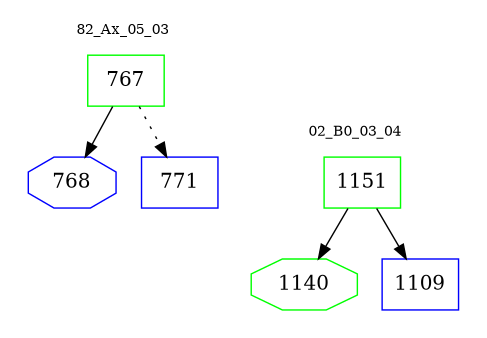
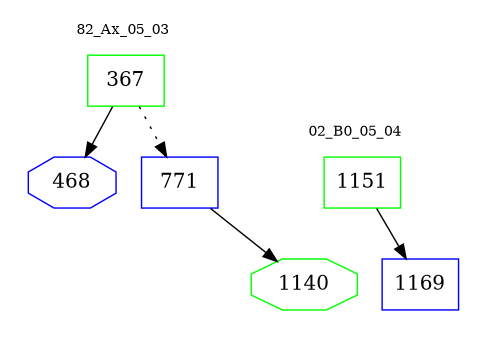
  digraph {
    node [color=green shape=box]
    edge [color=black style=solid]
-   n1 [label=767]
-   n2 [color=blue label=768 shape=octagon]
+   n1 [label=367]
+   n2 [color=blue label=468 shape=octagon]
    n3 [color=blue label=771]
    n4 [label=1151]
    n5 [label=1140 shape=octagon]
-   n6 [color=blue label=1109]
+   n6 [color=blue label=1169]
    subgraph cluster_1 {
      color=white
      fontsize=10
      label="82_Ax_05_03"
      n1
      n2
      n3
    }
    subgraph cluster_2 {
      color=white
      fontsize=10
-     label="02_B0_03_04"
+     label="02_B0_05_04"
      n4
      n5
      n6
    }
    n1 -> n2
    n1 -> n3 [style=dotted]
-   n4 -> n5
+   n3 -> n5
    n4 -> n6
  }
